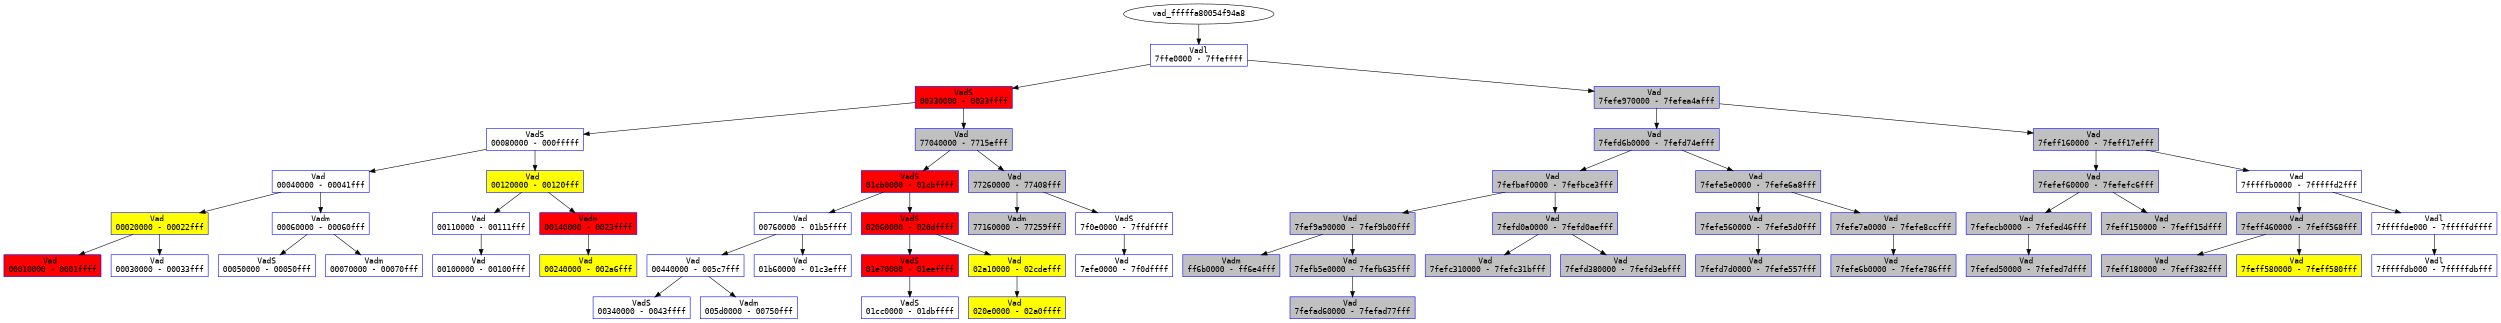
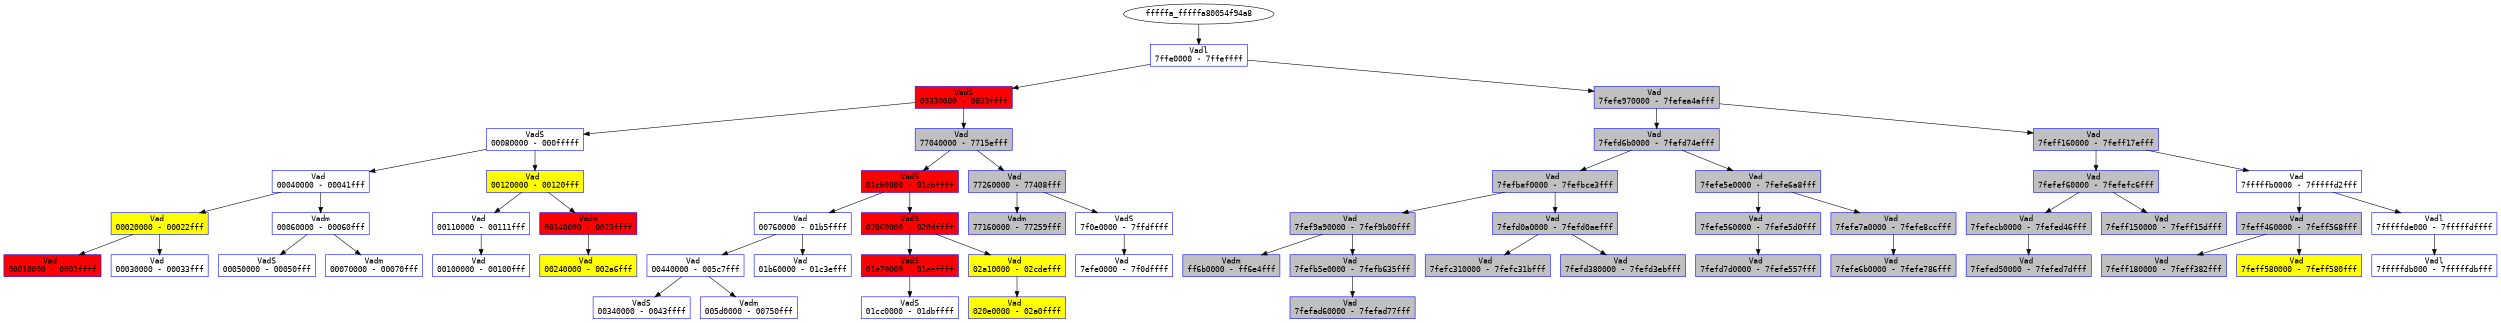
  digraph {
    rankdir=TB
    fontname="DejaVu Sans Mono"
    node [color=blue fillcolor=gray shape=record style=filled fontname="DejaVu Sans Mono"]
    edge [fontname="DejaVu Sans Mono"]
    n1 [fillcolor=white label="{ Vadl\n7ffe0000 - 7ffeffff }"]
-   vad_fffffa80054f94a8 [color="" fillcolor="" shape="" style=""]
+   vad_fffffa80054f94a8 [label=fffffa_fffffa80054f94a8 color="" fillcolor="" shape="" style=""]
    n3 [fillcolor=red label="{ VadS\n00330000 - 0033ffff }"]
    n4 [label="{ Vad \n7fefe970000 - 7fefea4afff }"]
    n5 [fillcolor=white label="{ VadS\n00080000 - 000fffff }"]
    n6 [label="{ Vad \n77040000 - 7715efff }"]
    n7 [fillcolor=white label="{ Vad \n00040000 - 00041fff }"]
    n8 [fillcolor=yellow label="{ Vad \n00120000 - 00120fff }"]
    n9 [fillcolor=yellow label="{ Vad \n00020000 - 00022fff }"]
    n10 [fillcolor=white label="{ Vadm\n00060000 - 00060fff }"]
    n11 [fillcolor=red label="{ Vad \n00010000 - 0001ffff }"]
    n12 [fillcolor=white label="{ Vad \n00030000 - 00033fff }"]
    n13 [fillcolor=white label="{ VadS\n00050000 - 00050fff }"]
    n14 [fillcolor=white label="{ Vadm\n00070000 - 00070fff }"]
    n15 [fillcolor=white label="{ Vad \n00110000 - 00111fff }"]
    n16 [fillcolor=red label="{ Vadm\n00140000 - 0023ffff }"]
    n17 [fillcolor=white label="{ Vad \n00100000 - 00100fff }"]
    n18 [fillcolor=yellow label="{ Vad \n00240000 - 002a6fff }"]
    n19 [fillcolor=red label="{ VadS\n01cb0000 - 01cbffff }"]
    n20 [label="{ Vad \n77260000 - 77408fff }"]
    n21 [fillcolor=white label="{ Vad \n00760000 - 01b5ffff }"]
    n22 [fillcolor=red label="{ VadS\n02060000 - 020dffff }"]
    n23 [fillcolor=white label="{ Vad \n00440000 - 005c7fff }"]
    n24 [fillcolor=white label="{ Vad \n01b60000 - 01c3efff }"]
    n25 [fillcolor=white label="{ VadS\n00340000 - 0043ffff }"]
    n26 [fillcolor=white label="{ Vadm\n005d0000 - 00750fff }"]
    n27 [fillcolor=red label="{ VadS\n01e70000 - 01eeffff }"]
    n28 [fillcolor=yellow label="{ Vad \n02a10000 - 02cdefff }"]
    n29 [fillcolor=white label="{ VadS\n01cc0000 - 01dbffff }"]
    n30 [fillcolor=yellow label="{ Vad \n020e0000 - 02a0ffff }"]
    n31 [label="{ Vadm\n77160000 - 77259fff }"]
    n32 [fillcolor=white label="{ VadS\n7f0e0000 - 7ffdffff }"]
    n33 [fillcolor=white label="{ Vad \n7efe0000 - 7f0dffff }"]
    n34 [label="{ Vad \n7fefd6b0000 - 7fefd74efff }"]
    n35 [label="{ Vad \n7feff160000 - 7feff17efff }"]
    n36 [label="{ Vad \n7fefbaf0000 - 7fefbce3fff }"]
    n37 [label="{ Vad \n7fefe5e0000 - 7fefe6a8fff }"]
    n38 [label="{ Vad \n7fef9a90000 - 7fef9b00fff }"]
    n39 [label="{ Vad \n7fefd0a0000 - 7fefd0aefff }"]
    n40 [label="{ Vadm\nff6b0000 - ff6e4fff }"]
    n41 [label="{ Vad \n7fefb5e0000 - 7fefb635fff }"]
    n42 [label="{ Vad \n7fefad60000 - 7fefad77fff }"]
    n43 [label="{ Vad \n7fefc310000 - 7fefc31bfff }"]
    n44 [label="{ Vad \n7fefd380000 - 7fefd3ebfff }"]
    n45 [label="{ Vad \n7fefe560000 - 7fefe5d0fff }"]
    n46 [label="{ Vad \n7fefe7a0000 - 7fefe8ccfff }"]
    n47 [label="{ Vad \n7fefd7d0000 - 7fefe557fff }"]
    n48 [label="{ Vad \n7fefe6b0000 - 7fefe786fff }"]
    n49 [label="{ Vad \n7fefef60000 - 7fefefc6fff }"]
    n50 [fillcolor=white label="{ Vad \n7fffffb0000 - 7fffffd2fff }"]
    n51 [label="{ Vad \n7fefecb0000 - 7fefed46fff }"]
    n52 [label="{ Vad \n7feff150000 - 7feff15dfff }"]
    n53 [label="{ Vad \n7fefed50000 - 7fefed7dfff }"]
    n54 [label="{ Vad \n7feff460000 - 7feff568fff }"]
    n55 [fillcolor=white label="{ Vadl\n7fffffde000 - 7fffffdffff }"]
    n56 [label="{ Vad \n7feff180000 - 7feff382fff }"]
    n57 [fillcolor=yellow label="{ Vad \n7feff580000 - 7feff580fff }"]
    n58 [fillcolor=white label="{ Vadl\n7fffffdb000 - 7fffffdbfff }"]
    n1 -> n3
    n1 -> n4
    vad_fffffa80054f94a8 -> n1
    n3 -> n5
    n3 -> n6
    n4 -> n34
    n4 -> n35
    n5 -> n7
    n5 -> n8
    n6 -> n19
    n6 -> n20
    n7 -> n9
    n7 -> n10
    n8 -> n15
    n8 -> n16
    n9 -> n11
    n9 -> n12
    n10 -> n13
    n10 -> n14
    n15 -> n17
    n16 -> n18
    n19 -> n21
    n19 -> n22
    n20 -> n31
    n20 -> n32
    n21 -> n23
    n21 -> n24
    n22 -> n27
    n22 -> n28
    n23 -> n25
    n23 -> n26
    n27 -> n29
    n28 -> n30
    n32 -> n33
    n34 -> n36
    n34 -> n37
    n35 -> n49
    n35 -> n50
    n36 -> n38
    n36 -> n39
    n37 -> n45
    n37 -> n46
    n38 -> n40
    n38 -> n41
    n39 -> n43
    n39 -> n44
    n41 -> n42
    n45 -> n47
    n46 -> n48
    n49 -> n51
    n49 -> n52
    n50 -> n54
    n50 -> n55
    n51 -> n53
    n54 -> n56
    n54 -> n57
    n55 -> n58
  }
